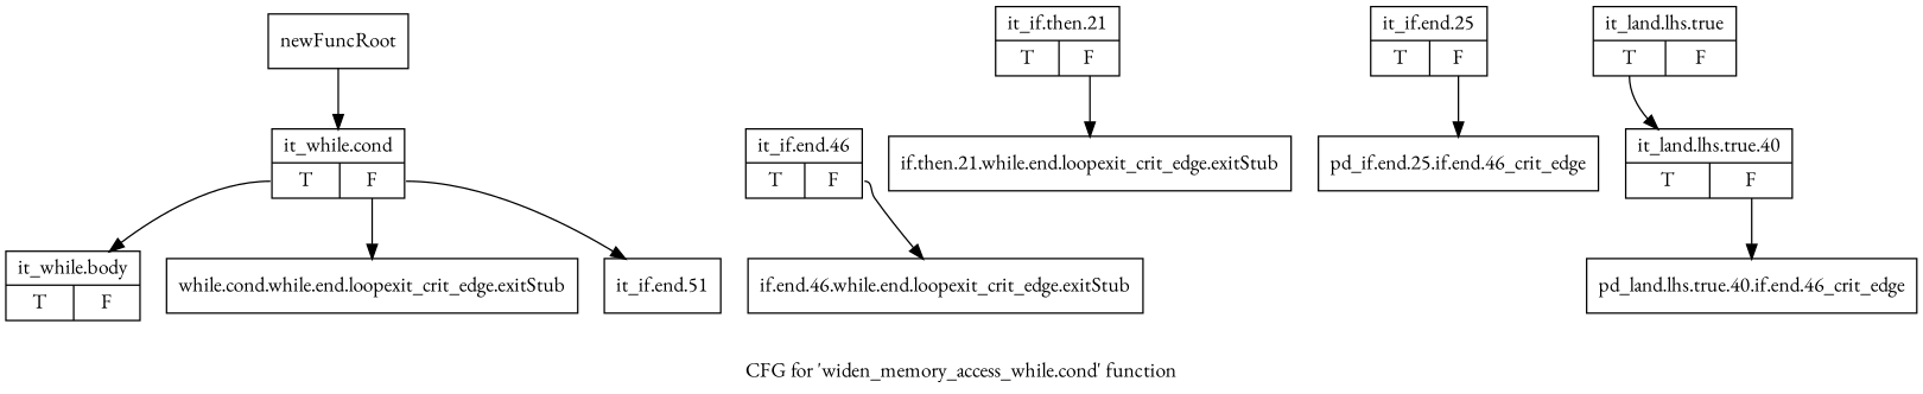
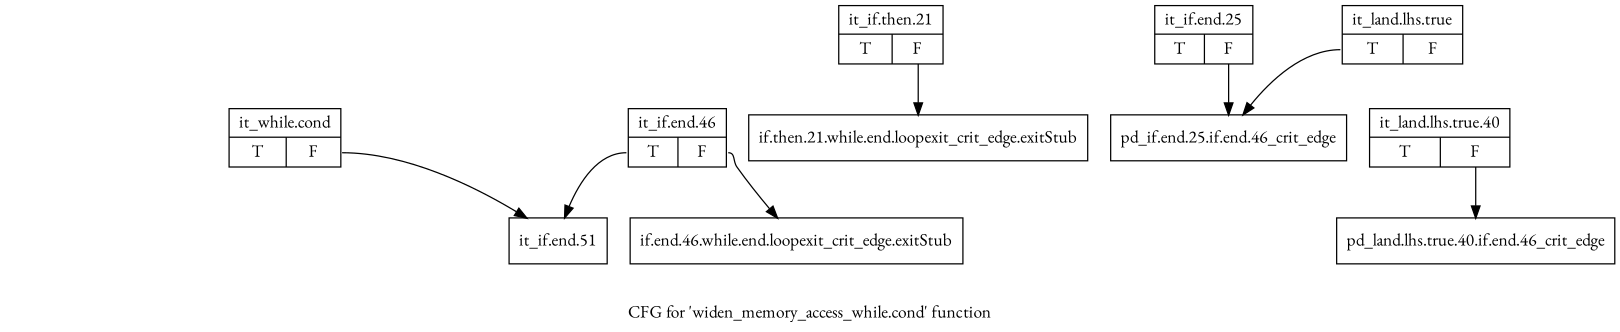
  digraph {
    fontname="EB Garamond"
    label="CFG for 'widen_memory_access_while.cond' function"
    node [fontname="EB Garamond" shape=record]
    edge [fontname="EB Garamond" tailport=s1]
-   n1 [label="{newFuncRoot}"]
    n2 [label="{it_while.cond|{<s0>T|<s1>F}}"]
-   n3 [label="{while.cond.while.end.loopexit_crit_edge.exitStub}"]
-   n4 [label="{it_while.body|{<s0>T|<s1>F}}"]
    n5 [label="{it_if.end.51}"]
    n6 [label="{if.then.21.while.end.loopexit_crit_edge.exitStub}"]
    n7 [label="{if.end.46.while.end.loopexit_crit_edge.exitStub}"]
    n8 [label="{it_if.then.21|{<s0>T|<s1>F}}"]
    n9 [label="{it_if.end.25|{<s0>T|<s1>F}}"]
    n10 [label="{pd_if.end.25.if.end.46_crit_edge}"]
    n11 [label="{it_land.lhs.true|{<s0>T|<s1>F}}"]
    n12 [label="{it_land.lhs.true.40|{<s0>T|<s1>F}}"]
    n13 [label="{pd_land.lhs.true.40.if.end.46_crit_edge}"]
    n14 [label="{it_if.end.46|{<s0>T|<s1>F}}"]
-   n1 -> n2
-   n2 -> n3
-   n2 -> n4 [tailport=s0]
    n2 -> n5
    n8 -> n6
    n9 -> n10
-   n11 -> n12 [tailport=s0]
+   n11 -> n10 [tailport=s0]
    n12 -> n13
+   n14 -> n5 [tailport=s0]
    n14 -> n7
  }
